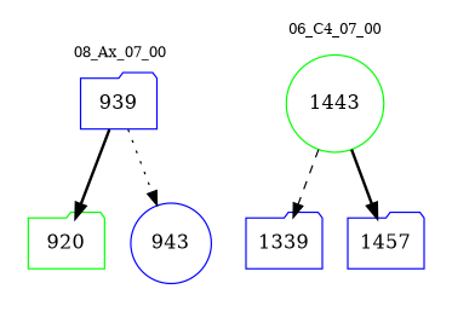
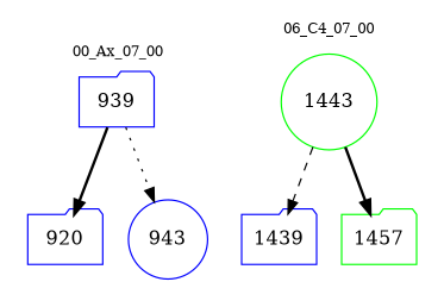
  digraph {
    node [color=blue shape=folder]
    edge [color=black style=bold]
    n1 [label=939]
-   n2 [color=green label=920]
+   n2 [label=920]
    n3 [label=943 shape=circle]
    n4 [color=green label=1443 shape=circle]
-   n5 [label=1339]
-   n6 [label=1457]
+   n5 [label=1439]
+   n6 [color=green label=1457]
    subgraph cluster_1 {
      color=white
      fontsize=10
-     label="08_Ax_07_00"
+     label="00_Ax_07_00"
      n1
      n2
      n3
    }
    subgraph cluster_2 {
      color=white
      fontsize=10
      label="06_C4_07_00"
      n4
      n5
      n6
    }
    n1 -> n2
    n1 -> n3 [style=dotted]
    n4 -> n5 [style=dashed]
    n4 -> n6
  }
